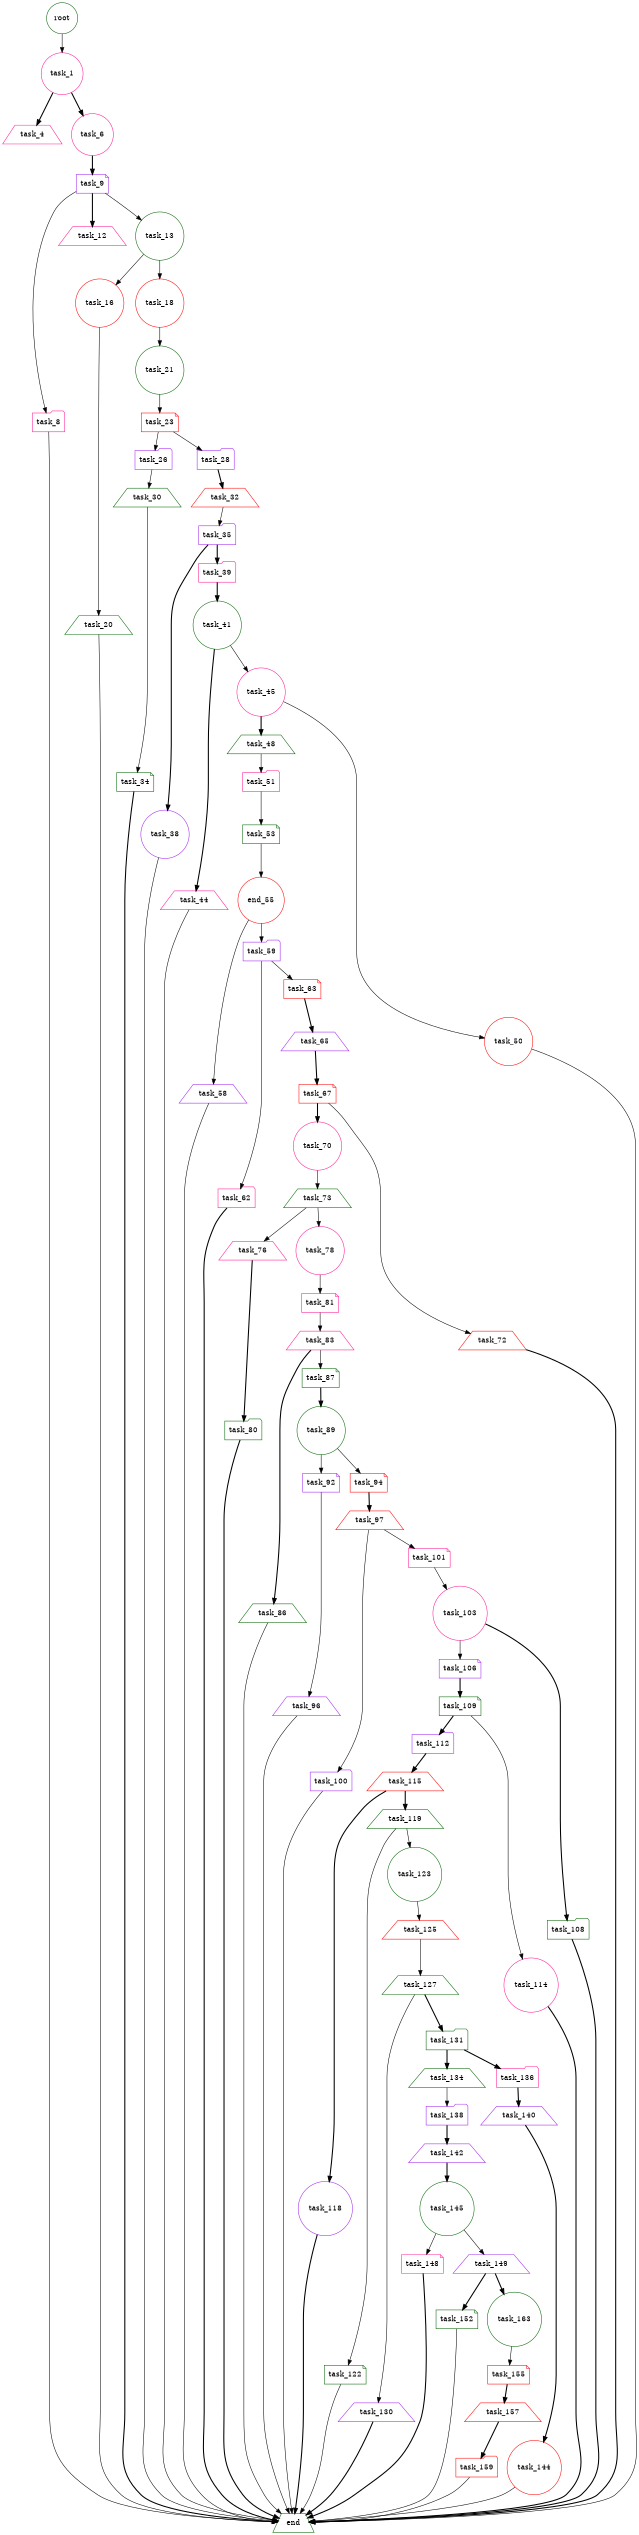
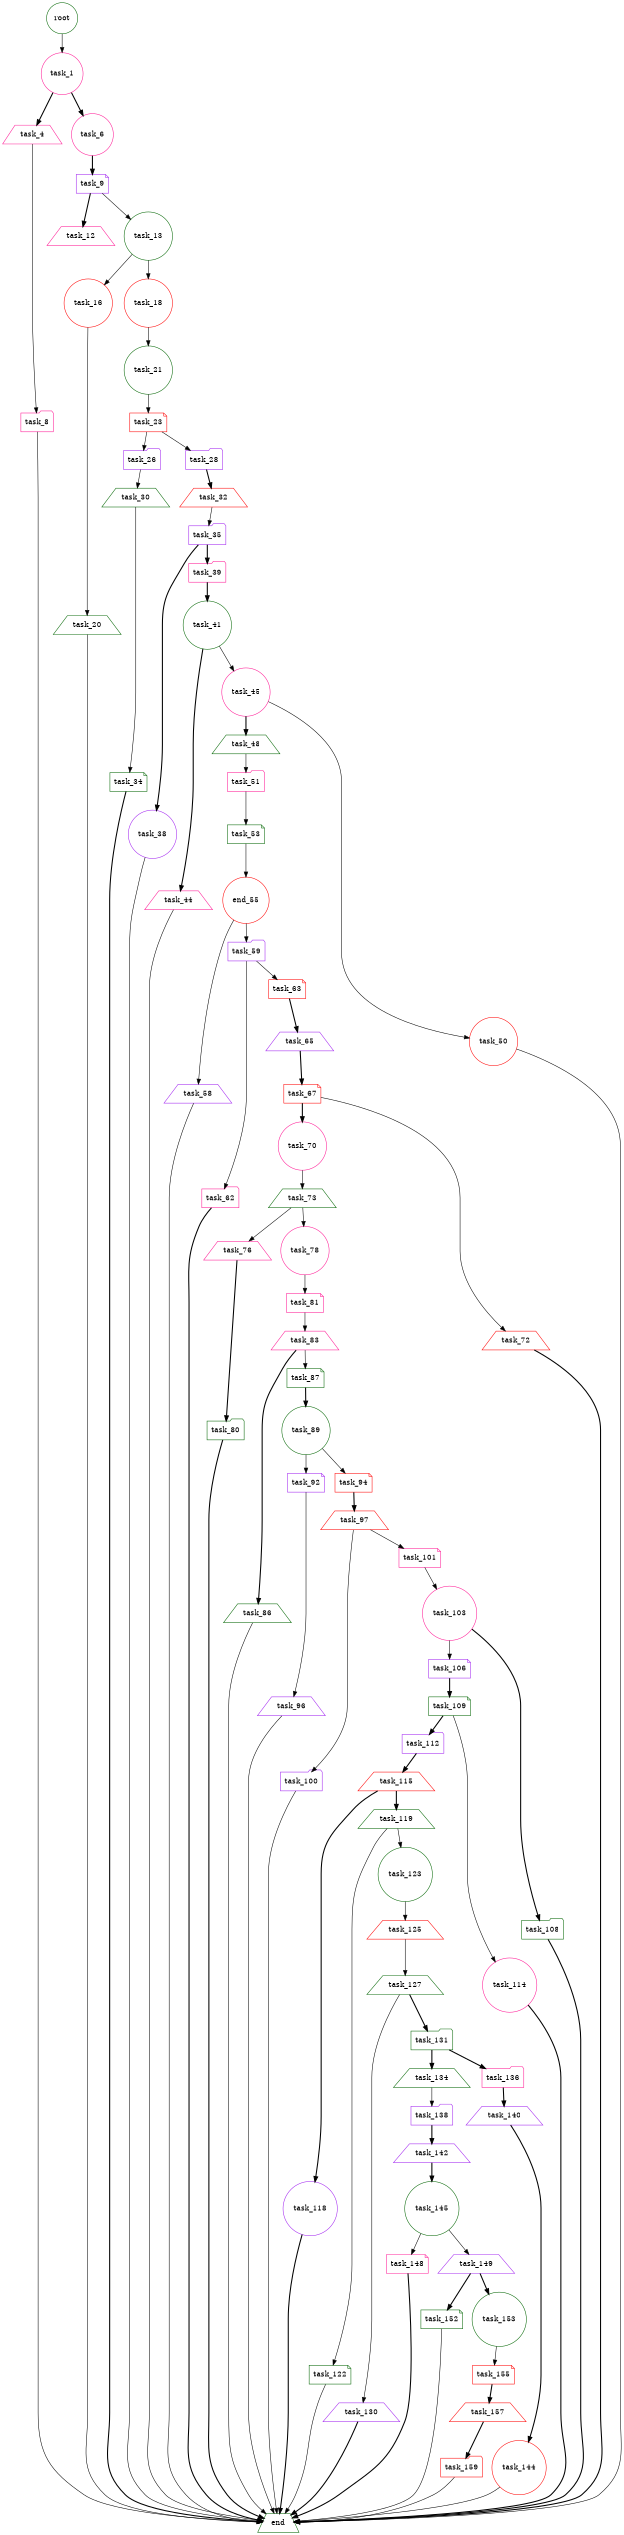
  digraph {
    node [color=darkgreen shape=trapezium]
    edge [style=solid]
    root [shape=circle]
    task_1 [color=deeppink shape=circle]
    task_4 [color=deeppink]
    task_6 [color=deeppink shape=circle]
    task_8 [color=deeppink shape=folder]
    task_9 [color=purple shape=note]
    end
    task_12 [color=deeppink]
    task_13 [shape=circle]
    task_16 [color=red shape=circle]
    task_18 [color=red shape=circle]
    task_20
    task_21 [shape=circle]
    task_23 [color=red shape=note]
    task_26 [color=purple shape=folder]
    task_28 [color=purple shape=folder]
    task_30
    task_32 [color=red]
    task_34 [shape=note]
    task_35 [color=purple shape=folder]
    task_38 [color=purple shape=circle]
    task_39 [color=deeppink shape=folder]
    task_41 [shape=circle]
    task_44 [color=deeppink]
    task_45 [color=deeppink shape=circle]
    task_48
    task_50 [color=red shape=circle]
    task_51 [color=deeppink shape=folder]
    task_53 [shape=note]
    n30 [color=red label=end_55 shape=circle]
    task_58 [color=purple]
    task_59 [color=purple shape=folder]
    task_62 [color=deeppink shape=folder]
    task_63 [color=red shape=note]
    task_65 [color=purple]
    task_67 [color=red shape=note]
    task_70 [color=deeppink shape=circle]
    task_72 [color=red]
    task_73
    task_76 [color=deeppink]
    task_78 [color=deeppink shape=circle]
    task_80 [shape=folder]
    task_81 [color=deeppink shape=note]
    task_83 [color=deeppink]
    task_86
    task_87 [shape=note]
    task_89 [shape=circle]
    task_92 [color=purple shape=note]
    task_94 [color=red shape=note]
    task_96 [color=purple]
    task_97 [color=red]
    task_100 [color=purple shape=folder]
    task_101 [color=deeppink shape=note]
    task_103 [color=deeppink shape=circle]
    task_106 [color=purple shape=note]
    task_108 [shape=folder]
    task_109 [shape=note]
    task_112 [color=purple shape=folder]
    task_114 [color=deeppink shape=circle]
    task_115 [color=red]
    task_118 [color=purple shape=circle]
    task_119
    task_122 [shape=note]
    task_123 [shape=circle]
    task_125 [color=red]
    task_127
    task_130 [color=purple]
    task_131 [shape=folder]
    task_134
    task_136 [color=deeppink shape=folder]
    task_138 [color=purple shape=folder]
    task_140 [color=purple]
    task_142 [color=purple]
    task_144 [color=red shape=circle]
    task_145 [shape=circle]
    task_148 [color=deeppink shape=note]
    task_149 [color=purple]
    task_152 [shape=note]
-   task_153 [shape=circle label=task_163]
+   task_153 [shape=circle]
    task_155 [color=red shape=note]
    task_157 [color=red]
    task_159 [color=red shape=folder]
    root -> task_1
    task_1 -> task_4 [style=bold]
    task_1 -> task_6 [style=bold]
-   task_9 -> task_8
+   task_4 -> task_8
    task_6 -> task_9 [style=bold]
    task_8 -> end
    task_9 -> task_12 [style=bold]
    task_9 -> task_13
    task_13 -> task_16
    task_13 -> task_18
    task_16 -> task_20
    task_18 -> task_21
    task_20 -> end
    task_21 -> task_23
    task_23 -> task_26
    task_23 -> task_28
    task_26 -> task_30
    task_28 -> task_32 [style=bold]
    task_30 -> task_34
    task_32 -> task_35
    task_34 -> end [style=bold]
    task_35 -> task_38 [style=bold]
    task_35 -> task_39 [style=bold]
    task_38 -> end
    task_39 -> task_41 [style=bold]
    task_41 -> task_44 [style=bold]
    task_41 -> task_45
    task_44 -> end
    task_45 -> task_48 [style=bold]
    task_45 -> task_50
    task_48 -> task_51
    task_50 -> end
    task_51 -> task_53
    task_53 -> n30
    n30 -> task_58
    n30 -> task_59
    task_58 -> end
    task_59 -> task_62
    task_59 -> task_63
    task_62 -> end [style=bold]
    task_63 -> task_65 [style=bold]
    task_65 -> task_67 [style=bold]
    task_67 -> task_70 [style=bold]
    task_67 -> task_72
    task_70 -> task_73
    task_72 -> end [style=bold]
    task_73 -> task_76
    task_73 -> task_78
    task_76 -> task_80 [style=bold]
    task_78 -> task_81
    task_80 -> end [style=bold]
    task_81 -> task_83
    task_83 -> task_86 [style=bold]
    task_83 -> task_87
    task_86 -> end
    task_87 -> task_89 [style=bold]
    task_89 -> task_92
    task_89 -> task_94
    task_92 -> task_96
    task_94 -> task_97 [style=bold]
    task_96 -> end
    task_97 -> task_100
    task_97 -> task_101
    task_100 -> end
    task_101 -> task_103
    task_103 -> task_106
    task_103 -> task_108 [style=bold]
    task_106 -> task_109 [style=bold]
    task_108 -> end [style=bold]
    task_109 -> task_112 [style=bold]
    task_109 -> task_114
    task_112 -> task_115 [style=bold]
    task_114 -> end [style=bold]
    task_115 -> task_118 [style=bold]
    task_115 -> task_119 [style=bold]
    task_118 -> end [style=bold]
    task_119 -> task_122
    task_119 -> task_123
    task_122 -> end
    task_123 -> task_125
    task_125 -> task_127
    task_127 -> task_130
    task_127 -> task_131 [style=bold]
    task_130 -> end [style=bold]
    task_131 -> task_134 [style=bold]
    task_131 -> task_136 [style=bold]
    task_134 -> task_138
    task_136 -> task_140 [style=bold]
    task_138 -> task_142 [style=bold]
    task_140 -> task_144 [style=bold]
    task_142 -> task_145 [style=bold]
    task_144 -> end
    task_145 -> task_148
    task_145 -> task_149
    task_148 -> end [style=bold]
    task_149 -> task_152 [style=bold]
    task_149 -> task_153 [style=bold]
    task_152 -> end
    task_153 -> task_155
    task_155 -> task_157 [style=bold]
    task_157 -> task_159 [style=bold]
    task_159 -> end
  }
